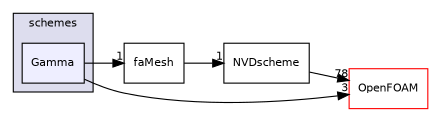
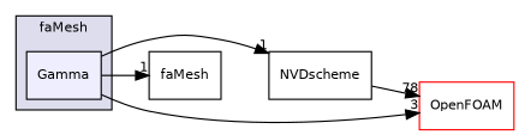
  digraph {
    compound=true
    rankdir=LR
    node [fontname=Helvetica fontsize=10 shape=box]
    edge [headlabel=1 labeldistance=1.5 labelfontname=Helvetica labelfontsize=10]
    n1 [fillcolor="#eeeeff" label=Gamma pencolor=black style=filled]
    n2 [label=NVDscheme]
    n3 [color=red label=OpenFOAM]
    n4 [color=black label=faMesh]
    subgraph cluster_1 {
      bgcolor="#ddddee"
      fontname=Helvetica
      fontsize=10
-     label=schemes
+     label=faMesh
      pencolor=black
      n1
    }
-   n4 -> n2
+   n1 -> n2
    n1 -> n3 [headlabel=3]
    n1 -> n4
    n2 -> n3 [headlabel=78]
  }
